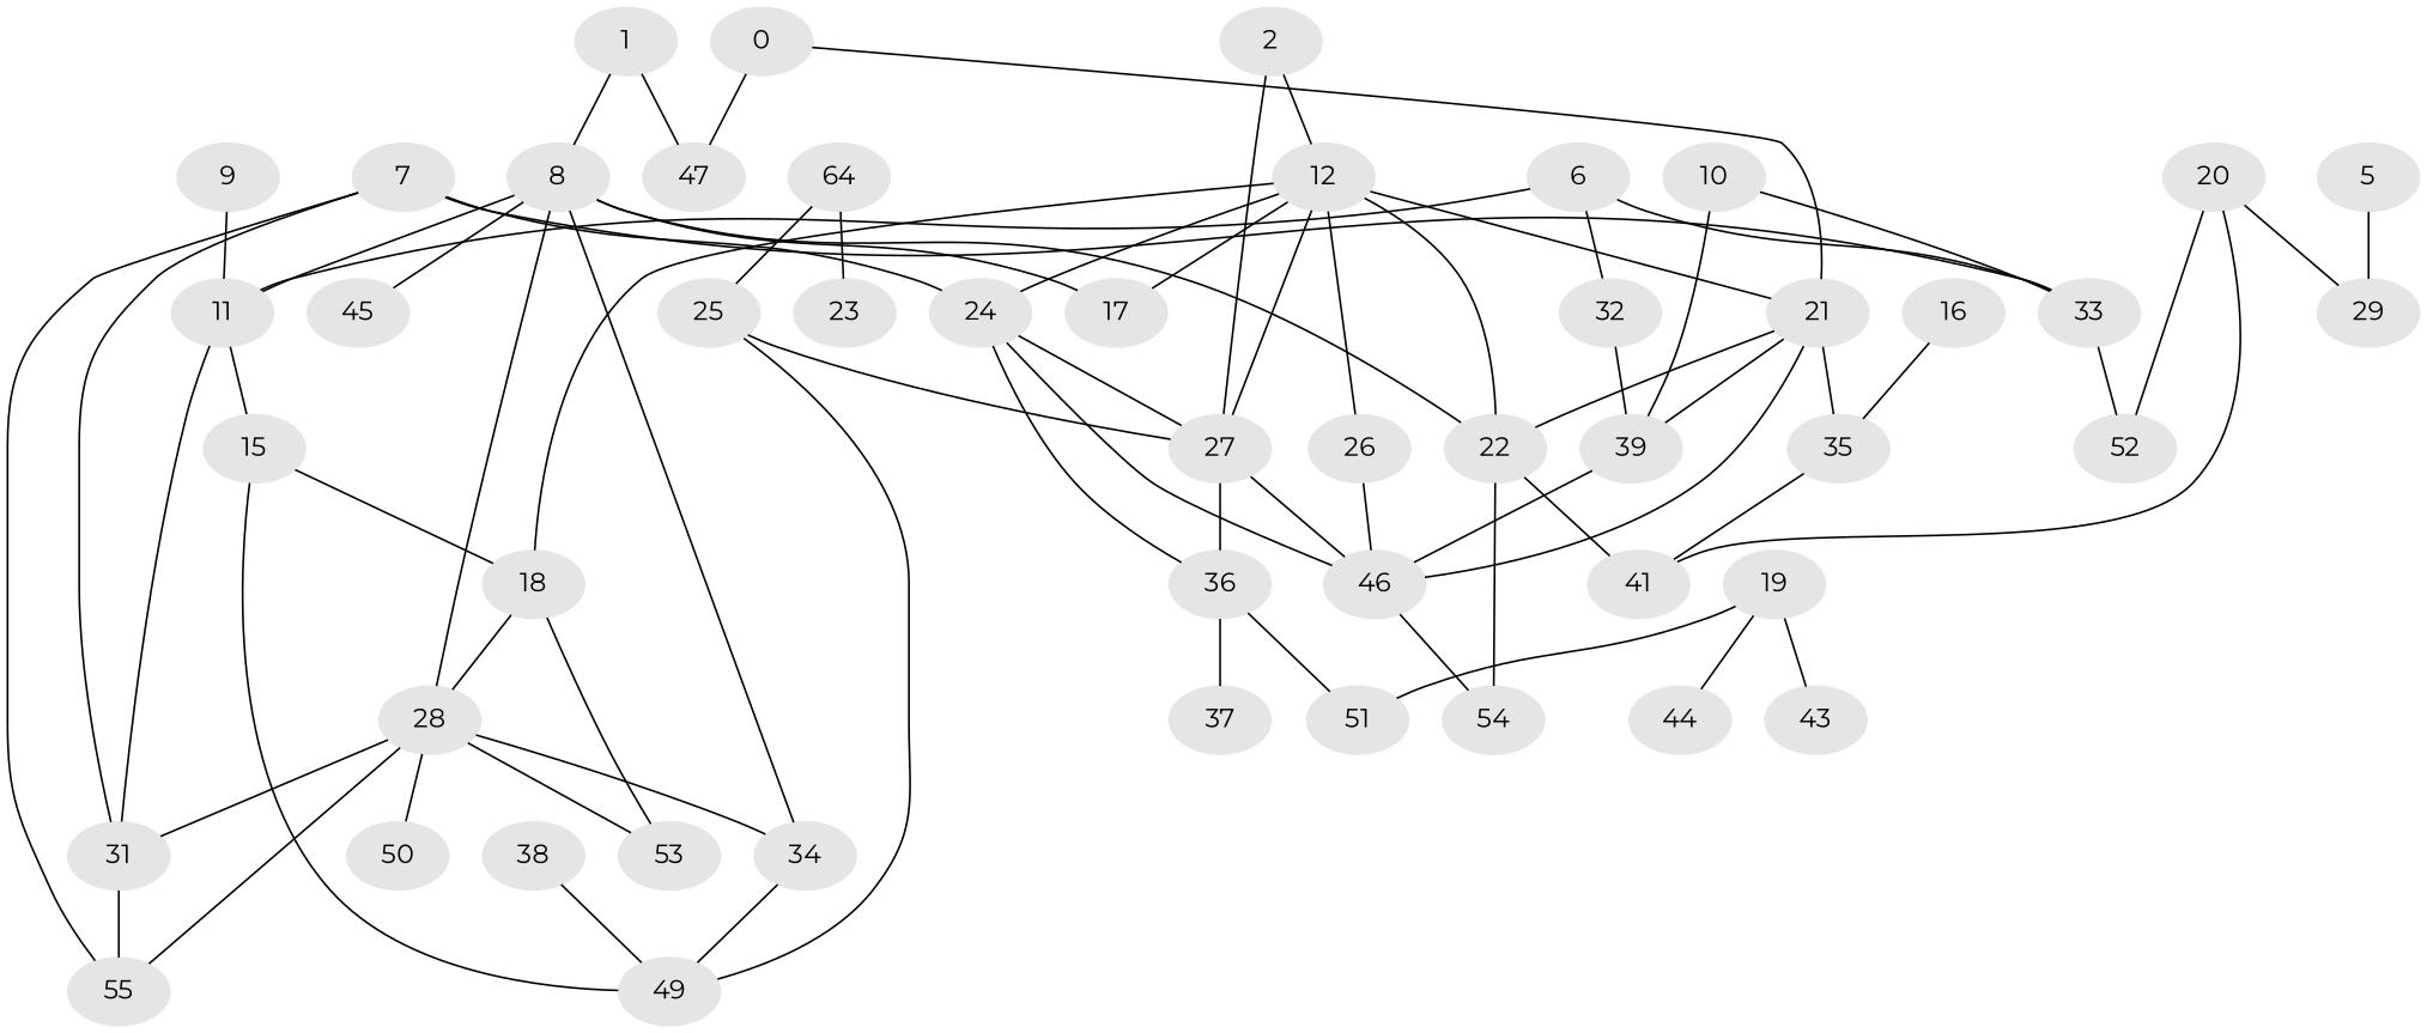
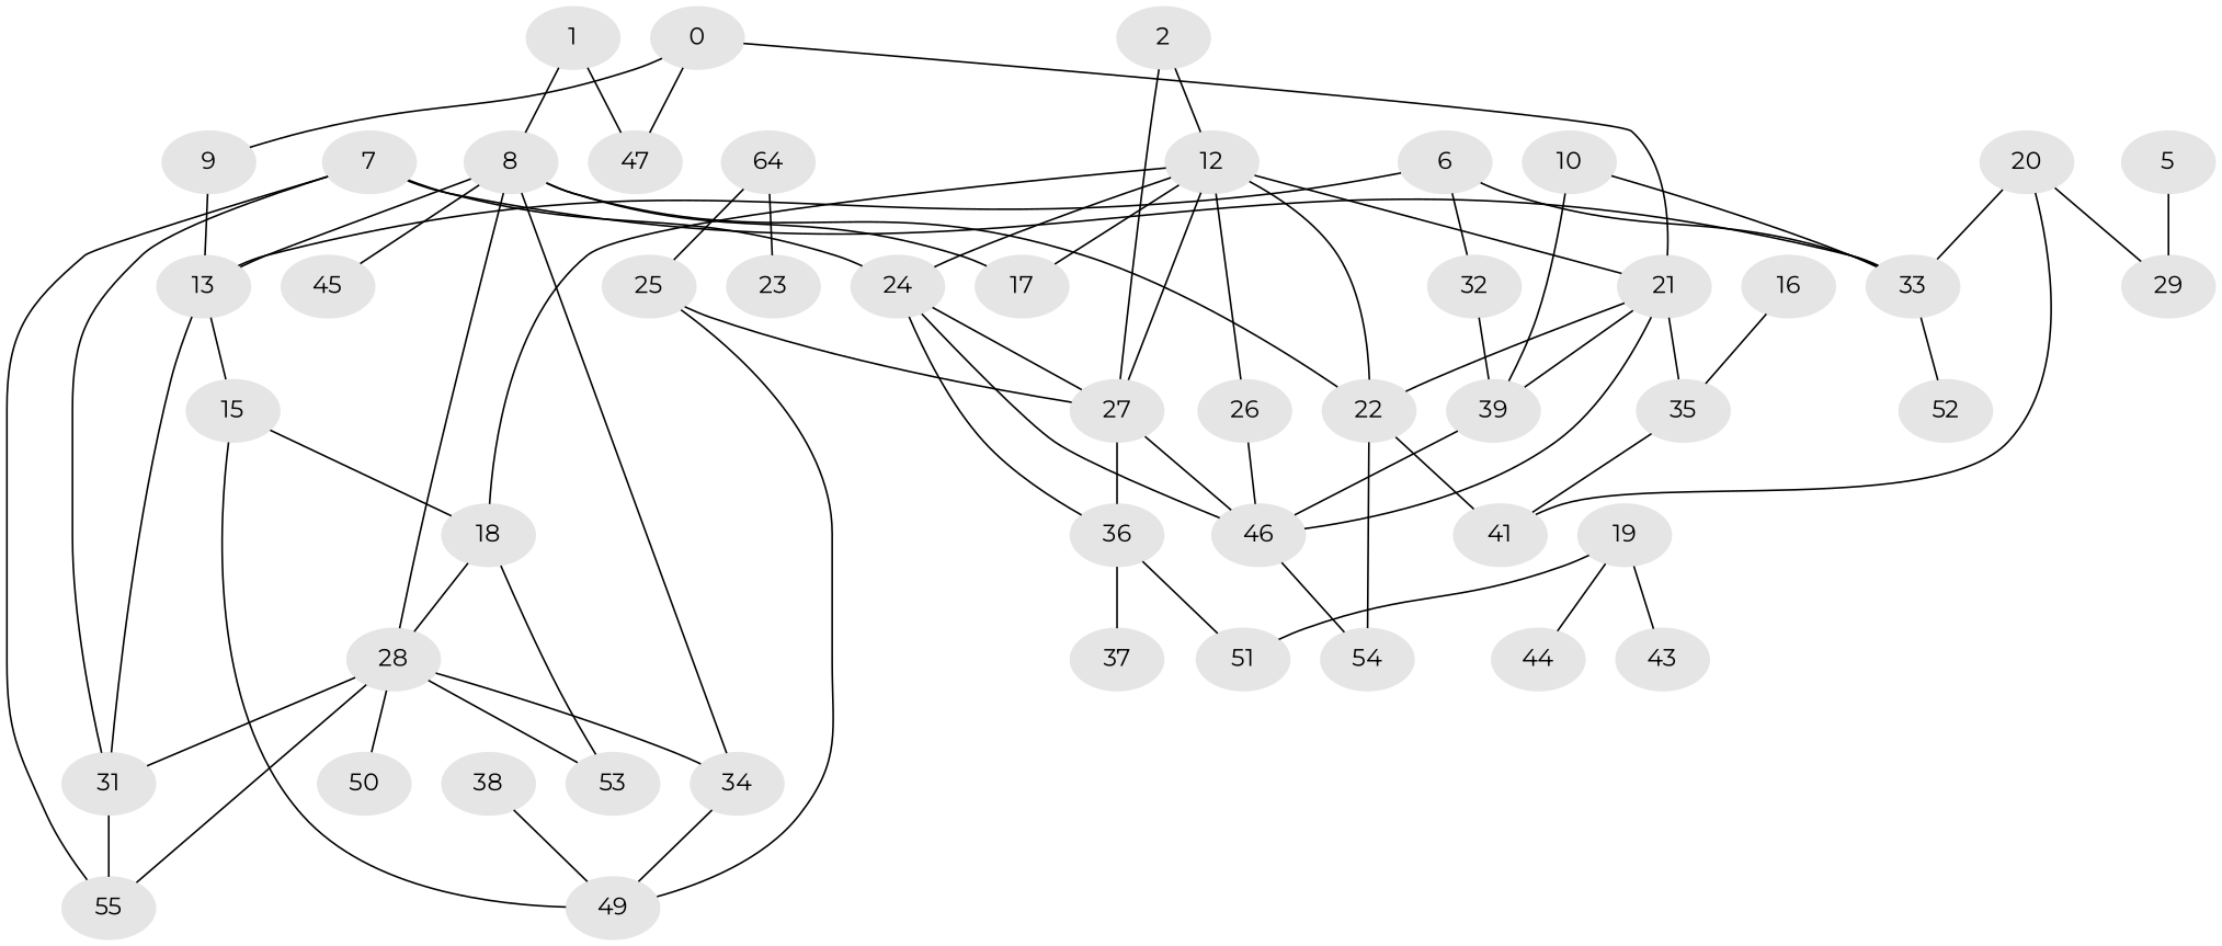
  graph {
    fontname=Montserrat
    node [color=gray90 fontname=Montserrat style=filled]
    edge [fontname=Montserrat weight=1.0]
    1
    8
    47
-   13 [label=11]
+   13
    17
    22
    28
    34
    45
    2
    12
    27
    21
    24
    18
    26
    46
    36
    n19 [label=0]
    9
    39
    35
    5
    29
    6
    32
    33
    31
    15
    52
    7
    55
    41
    54
    53
    50
    49
    20
    10
    n40 [label=64]
    23
    25
    16
    19
    43
    44
    51
    37
    38
    1 -- 8
    1 -- 47 [weight=2.0]
    8 -- 13
    8 -- 17
    8 -- 22
    8 -- 28
    8 -- 34
    8 -- 45
    13 -- 31
    13 -- 15 [weight=2.0]
    22 -- 41
    22 -- 54
    28 -- 34
    28 -- 31
    28 -- 55
    28 -- 53
    28 -- 50
    34 -- 49
    2 -- 12
    2 -- 27
    12 -- 17
    12 -- 22
    12 -- 27
    12 -- 21
    12 -- 24
    12 -- 18
    12 -- 26
    27 -- 46
    27 -- 36
    21 -- 22
    21 -- 46
    21 -- 39
    21 -- 35
    24 -- 27
    24 -- 46
    24 -- 36
    18 -- 28
    18 -- 53
    26 -- 46
    46 -- 54
    36 -- 51
    36 -- 37
    n19 -- 47
    n19 -- 21
+   n19 -- 9
    9 -- 13
    39 -- 46
    35 -- 41
    5 -- 29
    6 -- 13
    6 -- 32
    6 -- 33
    32 -- 39 [weight=3.0]
    33 -- 52
    31 -- 55
    15 -- 18
    15 -- 49
    7 -- 24
    7 -- 33
    7 -- 31
    7 -- 55
    20 -- 29
-   20 -- 52
+   20 -- 33
    20 -- 41
    10 -- 39
    10 -- 33
    n40 -- 23
    n40 -- 25
    25 -- 27
    25 -- 49
    16 -- 35
    19 -- 43
    19 -- 44
    19 -- 51
    38 -- 49
  }
